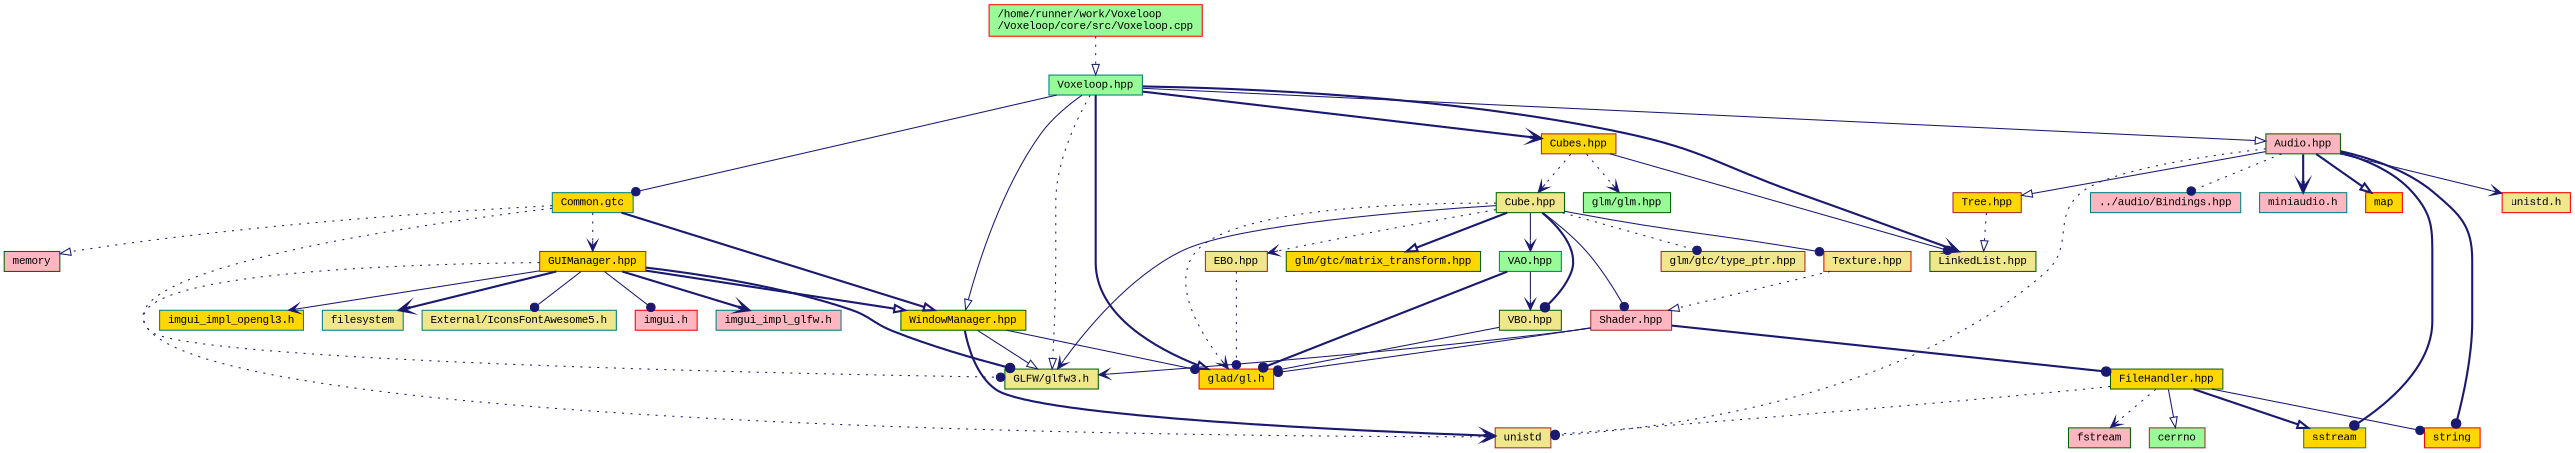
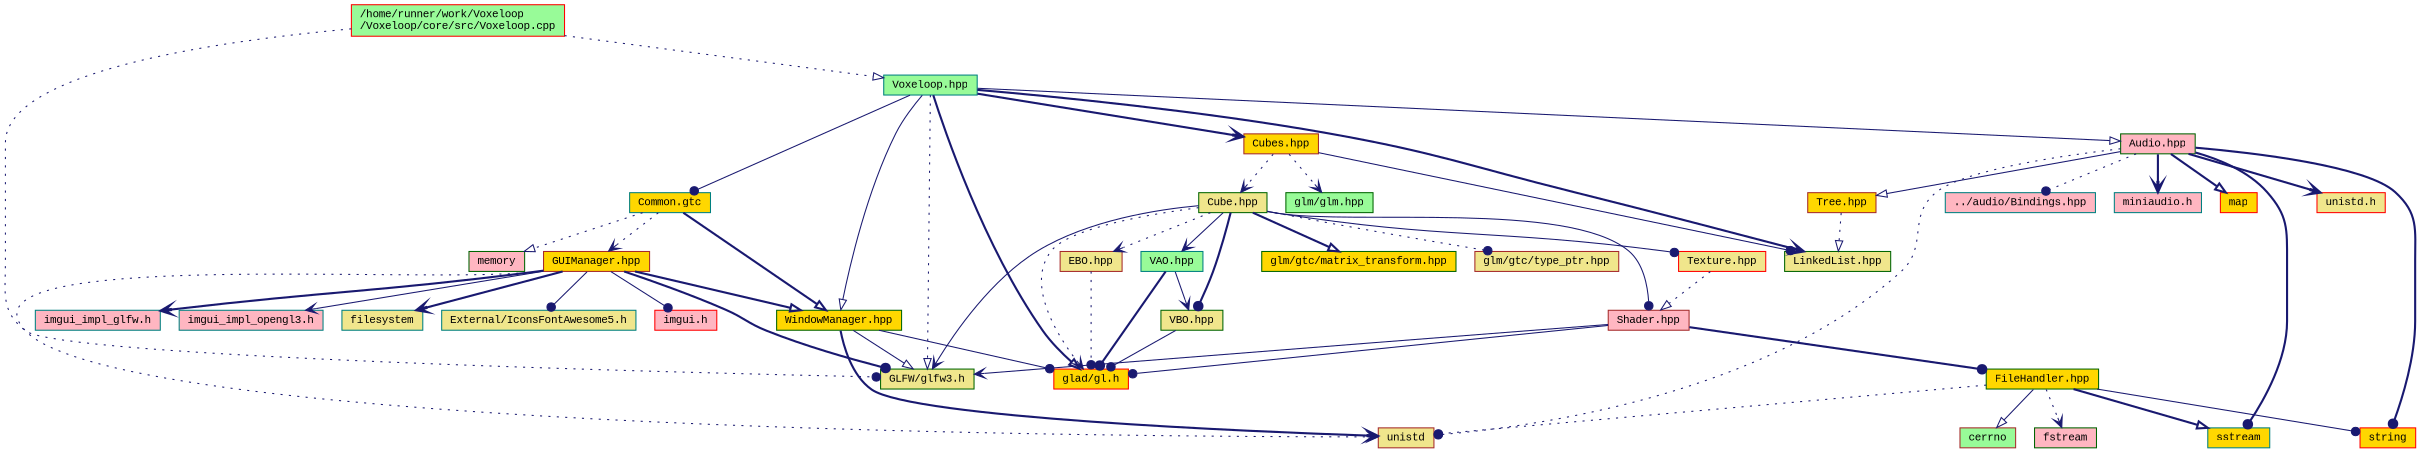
  digraph {
    fontname="Liberation Mono"
    node [color=darkgreen fillcolor=khaki fontname="Liberation Mono" fontsize=10 shape=record style=filled]
    edge [arrowhead=dot color=midnightblue fontname="Liberation Mono" fontsize=10 labelfontname=Helvetica labelfontsize=10 style=solid]
    n1 [color=red fillcolor=palegreen fontcolor=black height=0.2 label="/home/runner/work/Voxeloop\l/Voxeloop/core/src/Voxeloop.cpp" width=0.4]
    n2 [color=teal fillcolor=palegreen height=0.2 label="Voxeloop.hpp" width=0.4]
    n3 [height=0.2 label="GLFW/glfw3.h" width=0.4]
    n4 [color=red fillcolor=gold height=0.2 label="glad/gl.h" width=0.4]
    n5 [fillcolor=lightpink height=0.2 label="Audio.hpp" width=0.4]
    n6 [height=0.2 label="LinkedList.hpp" width=0.4]
    n7 [color=teal fillcolor=gold height=0.2 label="Common.gtc" width=0.4]
    n8 [fillcolor=gold height=0.2 label="WindowManager.hpp" width=0.4]
    n9 [color=brown fillcolor=gold height=0.2 label="Cubes.hpp" width=0.4]
    n10 [color=teal fillcolor=lightpink height=0.2 label="../audio/Bindings.hpp" width=0.4]
    n11 [color=brown fillcolor=gold height=0.2 label="Tree.hpp" width=0.4]
    n12 [color=teal fillcolor=lightpink height=0.2 label="miniaudio.h" width=0.4]
    n13 [color=brown height=0.2 label=unistd width=0.4]
    n14 [color=red fillcolor=gold height=0.2 label=map width=0.4]
    n15 [color=teal fillcolor=gold height=0.2 label=sstream width=0.4]
    n16 [color=red fillcolor=gold height=0.2 label=string width=0.4]
    n17 [color=red height=0.2 label="unistd.h" width=0.4]
    n18 [color=brown fillcolor=gold height=0.2 label="GUIManager.hpp" width=0.4]
    n19 [fillcolor=lightpink height=0.2 label=memory width=0.4]
    n20 [height=0.2 label="Cube.hpp" width=0.4]
    n21 [fillcolor=palegreen height=0.2 label="glm/glm.hpp" width=0.4]
    n22 [color=teal height=0.2 label="External/IconsFontAwesome5.h" width=0.4]
    n23 [color=red fillcolor=lightpink height=0.2 label="imgui.h" width=0.4]
    n24 [color=teal fillcolor=lightpink height=0.2 label="imgui_impl_glfw.h" width=0.4]
-   n25 [color=teal fillcolor=gold height=0.2 label="imgui_impl_opengl3.h" width=0.4]
+   n25 [color=teal fillcolor=lightpink height=0.2 label="imgui_impl_opengl3.h" width=0.4]
    n26 [color=teal height=0.2 label=filesystem width=0.4]
    n27 [fillcolor=gold height=0.2 label="glm/gtc/matrix_transform.hpp" width=0.4]
    n28 [color=brown height=0.2 label="glm/gtc/type_ptr.hpp" width=0.4]
    n29 [color=brown height=0.2 label="EBO.hpp" width=0.4]
    n30 [color=brown fillcolor=lightpink height=0.2 label="Shader.hpp" width=0.4]
    n31 [color=red height=0.2 label="Texture.hpp" width=0.4]
    n32 [color=teal fillcolor=palegreen height=0.2 label="VAO.hpp" width=0.4]
    n33 [height=0.2 label="VBO.hpp" width=0.4]
    n34 [fillcolor=gold height=0.2 label="FileHandler.hpp" width=0.4]
    n35 [color=brown fillcolor=palegreen height=0.2 label=cerrno width=0.4]
    n36 [fillcolor=lightpink height=0.2 label=fstream width=0.4]
    n1 -> n2 [arrowhead=onormal style=dotted]
-   n7 -> n3 [style=dotted]
+   n1 -> n3 [style=dotted]
    n2 -> n3 [arrowhead=onormal style=dotted]
    n2 -> n4 [arrowhead=onormal style=bold]
    n2 -> n5 [arrowhead=onormal]
    n2 -> n6 [arrowhead=vee style=bold]
    n2 -> n7
    n2 -> n8 [arrowhead=onormal]
    n2 -> n9 [arrowhead=vee style=bold]
    n5 -> n10 [style=dotted]
    n5 -> n11 [arrowhead=onormal]
    n5 -> n12 [arrowhead=vee style=bold]
    n5 -> n13 [style=dotted]
    n5 -> n14 [arrowhead=onormal style=bold]
    n5 -> n15 [style=bold]
    n5 -> n16 [style=bold]
-   n5 -> n17 [arrowhead=vee]
+   n5 -> n17 [arrowhead=vee style=bold]
    n7 -> n8 [arrowhead=onormal style=bold]
    n7 -> n18 [arrowhead=vee style=dotted]
    n7 -> n19 [arrowhead=onormal style=dotted]
    n8 -> n3 [arrowhead=onormal]
    n8 -> n4
    n8 -> n13 [arrowhead=vee style=bold]
    n9 -> n6
    n9 -> n20 [arrowhead=vee style=dotted]
    n9 -> n21 [arrowhead=vee style=dotted]
    n11 -> n6 [arrowhead=onormal style=dotted]
    n18 -> n3 [style=bold]
    n18 -> n8 [arrowhead=onormal style=bold]
    n18 -> n13 [arrowhead=vee style=dotted]
    n18 -> n22
    n18 -> n23
    n18 -> n24 [arrowhead=vee style=bold]
    n18 -> n25 [arrowhead=vee]
    n18 -> n26 [arrowhead=vee style=bold]
    n20 -> n3 [arrowhead=vee]
    n20 -> n4 [arrowhead=vee style=dotted]
    n20 -> n27 [arrowhead=onormal style=bold]
    n20 -> n28 [style=dotted]
    n20 -> n29 [arrowhead=vee style=dotted]
    n20 -> n30
    n20 -> n31
    n20 -> n32 [arrowhead=vee]
    n20 -> n33 [style=bold]
    n29 -> n4 [style=dotted]
    n30 -> n3 [arrowhead=vee]
    n30 -> n4
    n30 -> n34 [style=bold]
    n31 -> n30 [arrowhead=onormal style=dotted]
    n32 -> n4 [style=bold]
    n32 -> n33 [arrowhead=vee]
    n33 -> n4
    n34 -> n13 [style=dotted]
    n34 -> n15 [arrowhead=onormal style=bold]
    n34 -> n16
    n34 -> n35 [arrowhead=onormal]
    n34 -> n36 [arrowhead=vee style=dotted]
  }
